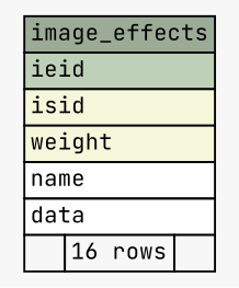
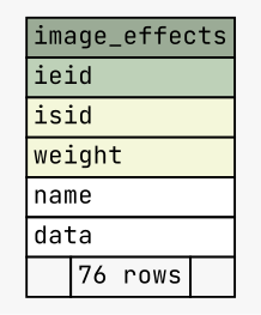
  digraph {
    bgcolor="#f7f7f7"
    fontname="JetBrains Mono"
    fontsize=11
    nodesep=0.18
    rankdir=RL
    ranksep=0.46
-   n1 [fontname="JetBrains Mono" fontsize=11 label=<     <TABLE BORDER="0" CELLBORDER="1" CELLSPACING="0" BGCOLOR="#ffffff">       <TR><TD COLSPAN="3" BGCOLOR="#9bab96" ALIGN="CENTER">image_effects</TD></TR>       <TR><TD PORT="ieid" COLSPAN="3" BGCOLOR="#bed1b8" ALIGN="LEFT">ieid</TD></TR>       <TR><TD PORT="isid" COLSPAN="3" BGCOLOR="#f4f7da" ALIGN="LEFT">isid</TD></TR>       <TR><TD PORT="weight" COLSPAN="3" BGCOLOR="#f4f7da" ALIGN="LEFT">weight</TD></TR>       <TR><TD PORT="name" COLSPAN="3" ALIGN="LEFT">name</TD></TR>       <TR><TD PORT="data" COLSPAN="3" ALIGN="LEFT">data</TD></TR>       <TR><TD ALIGN="LEFT" BGCOLOR="#f7f7f7">  </TD><TD ALIGN="RIGHT" BGCOLOR="#f7f7f7">16 rows</TD><TD ALIGN="RIGHT" BGCOLOR="#f7f7f7">  </TD></TR>     </TABLE>> shape=plaintext]
+   n1 [fontname="JetBrains Mono" fontsize=11 label=<     <TABLE BORDER="0" CELLBORDER="1" CELLSPACING="0" BGCOLOR="#ffffff">       <TR><TD COLSPAN="3" BGCOLOR="#9bab96" ALIGN="CENTER">image_effects</TD></TR>       <TR><TD PORT="ieid" COLSPAN="3" BGCOLOR="#bed1b8" ALIGN="LEFT">ieid</TD></TR>       <TR><TD PORT="isid" COLSPAN="3" BGCOLOR="#f4f7da" ALIGN="LEFT">isid</TD></TR>       <TR><TD PORT="weight" COLSPAN="3" BGCOLOR="#f4f7da" ALIGN="LEFT">weight</TD></TR>       <TR><TD PORT="name" COLSPAN="3" ALIGN="LEFT">name</TD></TR>       <TR><TD PORT="data" COLSPAN="3" ALIGN="LEFT">data</TD></TR>       <TR><TD ALIGN="LEFT" BGCOLOR="#f7f7f7">  </TD><TD ALIGN="RIGHT" BGCOLOR="#f7f7f7">76 rows</TD><TD ALIGN="RIGHT" BGCOLOR="#f7f7f7">  </TD></TR>     </TABLE>> shape=plaintext]
  }
